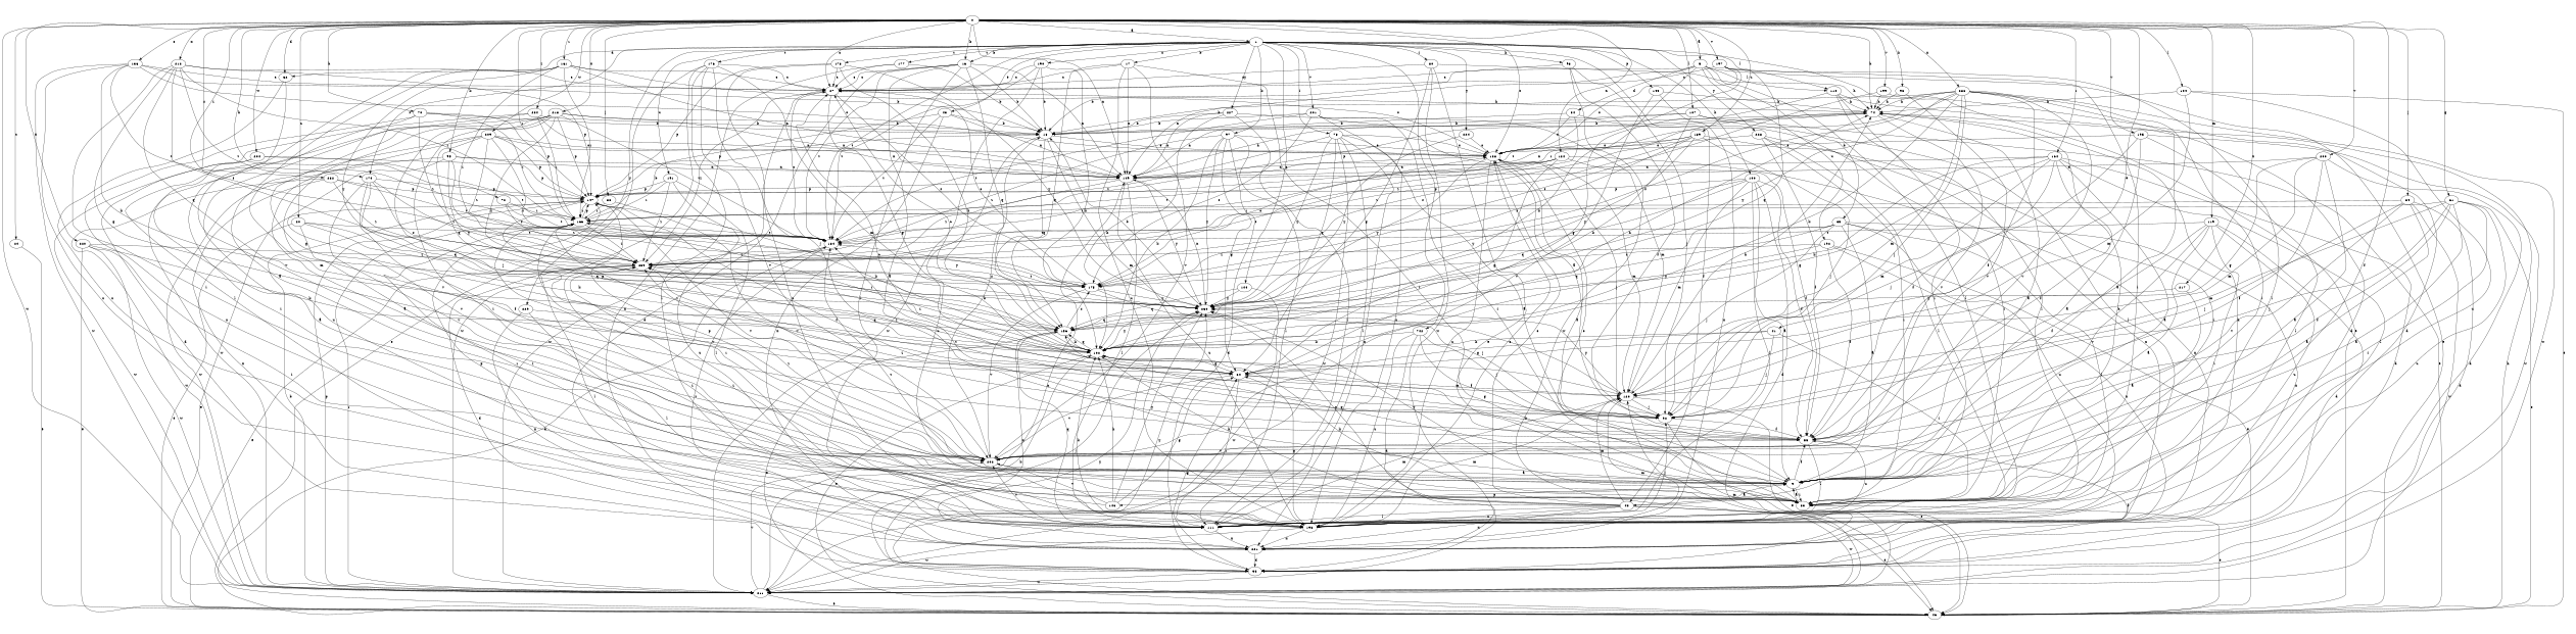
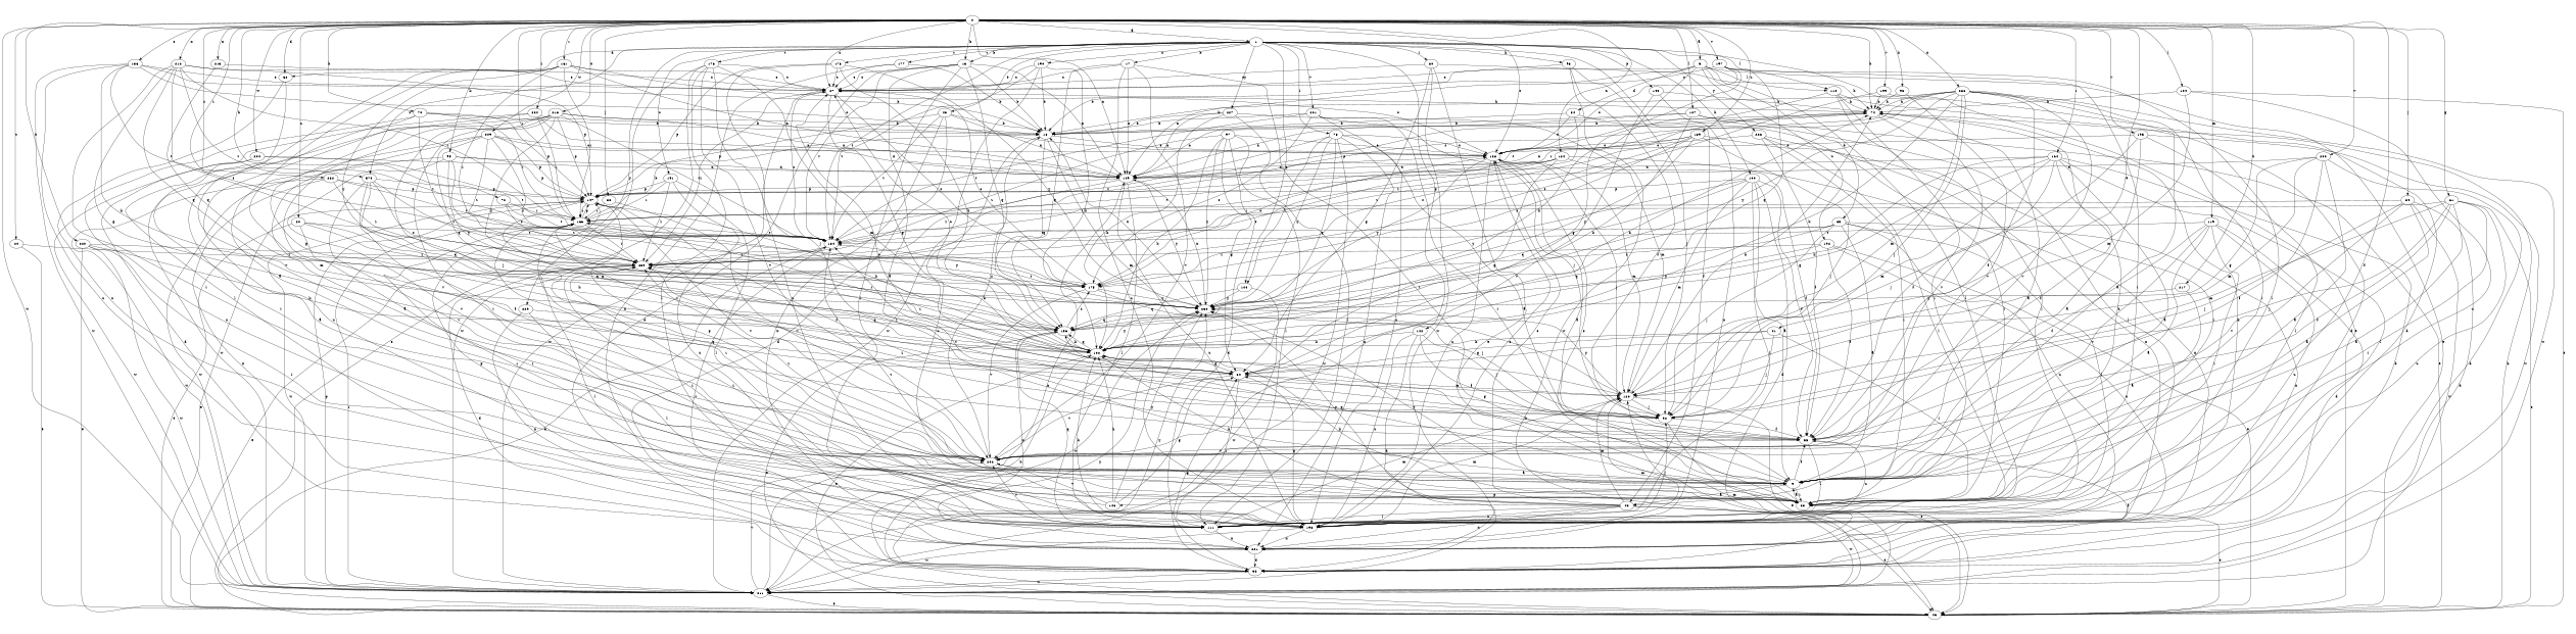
  strict digraph {
    0
    1
    5
    16
    20
    24
    27
    32
    41
    48
    61
    70
    72
    74
    84
    88
    93
    95
    104
    107
    119
    124
    n23 [label=149]
    136
    138
    161
    164
    166
-   174
+   174 [label=574]
    189
    195
    197
    199
    200
    204
    209
    211
    212
+   213
    n40 [label=286]
    217
    218
    220
    232
    234
    17
    43
    46
    78
    80
    97
    98
    100
    110
-   142 [label=742]
+   142
    144
    145
    176
    177
    178
    184
    190
    191
    201
-   224
    227
    228
    229
    18
    34
    35
    102
    111
    192
    9
    156
    36
    83
    239
    64
    175
    193
    202
    92
    120
    221
    230
    55
    147
    146
    0 -> 1 [label=a]
    0 -> 5 [label=a]
    0 -> 16 [label=b]
    0 -> 20 [label=c]
    0 -> 24 [label=c]
    0 -> 27 [label=c]
    0 -> 32 [label=d]
    0 -> 41 [label=e]
    0 -> 48 [label=f]
    0 -> 61 [label=g]
    0 -> 70 [label=h]
    0 -> 72 [label=h]
    0 -> 74 [label=h]
    0 -> 84 [label=j]
    0 -> 88 [label=j]
    0 -> 93 [label=k]
    0 -> 95 [label=k]
    0 -> 104 [label=l]
    0 -> 107 [label=l]
    0 -> 119 [label=m]
    0 -> 124 [label=n]
    0 -> n23 [label=n]
    0 -> 136 [label=o]
    0 -> 138 [label=o]
    0 -> 161 [label=r]
    0 -> 164 [label=r]
    0 -> 166 [label=r]
    0 -> 174 [label=s]
    0 -> 189 [label=u]
    0 -> 195 [label=v]
    0 -> 197 [label=v]
    0 -> 199 [label=v]
    0 -> 200 [label=v]
    0 -> 204 [label=w]
    0 -> 209 [label=w]
    0 -> 211 [label=w]
    0 -> 212 [label=x]
+   0 -> 213 [label=x]
    0 -> n40 [label=x]
    0 -> 217 [label=x]
    0 -> 218 [label=x]
    0 -> 220 [label=x]
    0 -> 232 [label=z]
    0 -> 234 [label=z]
    1 -> 16 [label=b]
    1 -> 32 [label=d]
    1 -> 48 [label=f]
    1 -> 174 [label=s]
    1 -> 17 [label=b]
    1 -> 43 [label=e]
    1 -> 46 [label=e]
    1 -> 78 [label=i]
    1 -> 80 [label=i]
-   1 -> 97 [label=k]
    1 -> 98 [label=k]
    1 -> 100 [label=k]
    1 -> 110 [label=l]
    1 -> 142 [label=p]
    1 -> 144 [label=p]
    1 -> 145 [label=p]
    1 -> 176 [label=t]
    1 -> 177 [label=t]
    1 -> 178 [label=t]
    1 -> 184 [label=t]
    1 -> 190 [label=u]
    1 -> 191 [label=u]
    1 -> 201 [label=v]
-   1 -> 224 [label=y]
    1 -> 227 [label=y]
    1 -> 228 [label=y]
    1 -> 229 [label=y]
    5 -> n23 [label=n]
    5 -> 46 [label=e]
    5 -> 110 [label=l]
    5 -> 18 [label=b]
    5 -> 34 [label=d]
    5 -> 35 [label=b]
    5 -> 102 [label=k]
    5 -> 111 [label=l]
    5 -> 192 [label=u]
    16 -> 27 [label=c]
    16 -> n23 [label=n]
    16 -> 184 [label=t]
    16 -> 18 [label=b]
    16 -> 111 [label=l]
    16 -> 9 [label=a]
    16 -> 156 [label=q]
    16 -> 36 [label=d]
    20 -> 46 [label=e]
    20 -> 184 [label=t]
    20 -> 102 [label=k]
    20 -> 156 [label=q]
    20 -> 83 [label=i]
    24 -> 46 [label=e]
+   24 -> 239 [label=z]
    27 -> 74 [label=h]
    27 -> 211 [label=w]
    27 -> 239 [label=z]
    27 -> 64 [label=g]
    27 -> 175 [label=s]
    32 -> 193 [label=u]
    32 -> 202 [label=v]
    41 -> 102 [label=k]
    41 -> 83 [label=i]
    41 -> 64 [label=g]
    41 -> 92 [label=j]
    48 -> 138 [label=o]
    48 -> 166 [label=r]
    48 -> 211 [label=w]
    48 -> 46 [label=e]
    48 -> 184 [label=t]
    48 -> 102 [label=k]
    48 -> 111 [label=l]
-   48 -> 9 [label=a]
+   9 -> 48 [label=a]
    48 -> 193 [label=u]
    48 -> 120 [label=m]
    48 -> 221 [label=x]
    48 -> 230 [label=y]
    61 -> 166 [label=r]
    61 -> 46 [label=e]
    61 -> 9 [label=a]
    61 -> 83 [label=i]
    61 -> 193 [label=u]
    61 -> 92 [label=j]
    61 -> 120 [label=m]
    61 -> 55 [label=f]
    70 -> 166 [label=r]
    70 -> 18 [label=b]
    70 -> 83 [label=i]
    70 -> 239 [label=z]
    70 -> 193 [label=u]
    70 -> 147 [label=p]
    72 -> 166 [label=r]
    72 -> 184 [label=t]
    72 -> 239 [label=z]
    74 -> 18 [label=b]
    74 -> 9 [label=a]
    74 -> 175 [label=s]
    74 -> 202 [label=v]
    74 -> 147 [label=p]
    84 -> 166 [label=r]
    84 -> 211 [label=w]
    84 -> 9 [label=a]
    84 -> 36 [label=d]
    84 -> 202 [label=v]
    84 -> 92 [label=j]
    88 -> 166 [label=r]
    88 -> 202 [label=v]
    93 -> 74 [label=h]
    93 -> 202 [label=v]
    95 -> n23 [label=n]
    95 -> 211 [label=w]
    95 -> 175 [label=s]
    95 -> 202 [label=v]
    95 -> 230 [label=y]
    95 -> 147 [label=p]
    104 -> 74 [label=h]
    104 -> 46 [label=e]
    104 -> 193 [label=u]
    104 -> 120 [label=m]
    107 -> n23 [label=n]
    107 -> 46 [label=e]
    107 -> 18 [label=b]
    107 -> 102 [label=k]
    107 -> 111 [label=l]
    119 -> 184 [label=t]
    119 -> 9 [label=a]
    119 -> 36 [label=d]
    119 -> 83 [label=i]
    119 -> 193 [label=u]
    119 -> 202 [label=v]
    119 -> 55 [label=f]
    124 -> n23 [label=n]
    124 -> 184 [label=t]
    124 -> 64 [label=g]
    124 -> 175 [label=s]
    124 -> 221 [label=x]
    124 -> 55 [label=f]
    n23 -> 74 [label=h]
    n23 -> 111 [label=l]
    n23 -> 239 [label=z]
    n23 -> 193 [label=u]
    n23 -> 230 [label=y]
    n23 -> 147 [label=p]
    136 -> 27 [label=c]
    136 -> 138 [label=o]
    136 -> 211 [label=w]
    136 -> 184 [label=t]
    136 -> 18 [label=b]
    136 -> 102 [label=k]
    136 -> 193 [label=u]
    138 -> n23 [label=n]
    138 -> 9 [label=a]
    138 -> 193 [label=u]
    138 -> 92 [label=j]
    138 -> 120 [label=m]
    138 -> 230 [label=y]
    161 -> 27 [label=c]
    161 -> n23 [label=n]
    161 -> 138 [label=o]
    161 -> 166 [label=r]
    161 -> 111 [label=l]
    161 -> 9 [label=a]
    161 -> 239 [label=z]
    161 -> 230 [label=y]
    164 -> n23 [label=n]
    164 -> 102 [label=k]
    164 -> 111 [label=l]
    164 -> 9 [label=a]
    164 -> 36 [label=d]
    164 -> 64 [label=g]
    164 -> 92 [label=j]
    164 -> 120 [label=m]
    164 -> 55 [label=f]
    166 -> 184 [label=t]
    166 -> 18 [label=b]
    166 -> 239 [label=z]
-   166 -> 202 [label=v]
+   166 -> 202 [label=q]
    166 -> 230 [label=y]
    166 -> 147 [label=p]
    174 -> 156 [label=q]
    174 -> 239 [label=z]
    174 -> 175 [label=s]
    174 -> 202 [label=v]
    174 -> 55 [label=f]
    174 -> 147 [label=p]
    189 -> n23 [label=n]
    189 -> 138 [label=o]
    189 -> 83 [label=i]
    189 -> 239 [label=z]
    189 -> 175 [label=s]
    189 -> 92 [label=j]
    189 -> 230 [label=y]
    195 -> 138 [label=o]
    195 -> 211 [label=w]
    195 -> 111 [label=l]
    195 -> 9 [label=a]
    195 -> 55 [label=f]
    197 -> 27 [label=c]
    197 -> 138 [label=o]
    197 -> 184 [label=t]
    197 -> 111 [label=l]
    197 -> 156 [label=q]
    197 -> 83 [label=i]
    199 -> 74 [label=h]
    199 -> 36 [label=d]
    199 -> 175 [label=s]
    200 -> n23 [label=n]
    200 -> 9 [label=a]
    200 -> 36 [label=d]
    200 -> 64 [label=g]
    200 -> 120 [label=m]
    200 -> 55 [label=f]
    204 -> n23 [label=n]
    204 -> 211 [label=w]
    204 -> 184 [label=t]
    204 -> 9 [label=a]
    209 -> n23 [label=n]
    209 -> 138 [label=o]
    209 -> 9 [label=a]
    209 -> 156 [label=q]
    209 -> 239 [label=z]
    209 -> 175 [label=s]
    209 -> 120 [label=m]
    209 -> 147 [label=p]
    211 -> n23 [label=n]
    211 -> 166 [label=r]
    211 -> 46 [label=e]
    211 -> 202 [label=v]
    211 -> 120 [label=m]
    211 -> 147 [label=p]
    212 -> 27 [label=c]
    212 -> 166 [label=r]
    212 -> 184 [label=t]
    212 -> 156 [label=q]
    212 -> 83 [label=i]
    212 -> 64 [label=g]
    212 -> 175 [label=s]
    212 -> 147 [label=p]
+   213 -> 27 [label=c]
+   213 -> 156 [label=q]
    n40 -> 74 [label=h]
    n40 -> 166 [label=r]
    n40 -> 211 [label=w]
    n40 -> 18 [label=b]
    n40 -> 102 [label=k]
    n40 -> 9 [label=a]
    n40 -> 83 [label=i]
-   n40 -> 175 [label=s]
+   n40 -> 147 [label=s]
    n40 -> 202 [label=v]
    n40 -> 92 [label=j]
    n40 -> 120 [label=m]
    n40 -> 230 [label=y]
    n40 -> 55 [label=f]
    217 -> 9 [label=a]
    217 -> 230 [label=y]
    218 -> n23 [label=n]
    218 -> 211 [label=w]
    218 -> 184 [label=t]
    218 -> 18 [label=b]
    218 -> 83 [label=i]
    218 -> 64 [label=g]
    218 -> 202 [label=v]
    218 -> 92 [label=j]
    218 -> 230 [label=y]
    218 -> 147 [label=p]
    220 -> 211 [label=w]
    220 -> 46 [label=e]
    220 -> 102 [label=k]
    220 -> 83 [label=i]
    220 -> 239 [label=z]
    232 -> 211 [label=w]
    232 -> 184 [label=t]
    232 -> 239 [label=z]
    232 -> 221 [label=x]
    232 -> 147 [label=p]
    234 -> n23 [label=n]
    234 -> 166 [label=r]
    234 -> 18 [label=b]
    234 -> 36 [label=d]
    234 -> 193 [label=u]
    17 -> 27 [label=c]
    17 -> n23 [label=n]
    17 -> 156 [label=q]
    17 -> 83 [label=i]
    17 -> 193 [label=u]
    17 -> 202 [label=v]
    43 -> n23 [label=n]
    43 -> 184 [label=t]
    43 -> 18 [label=b]
+   43 -> 36 [label=d]
    43 -> 221 [label=x]
    43 -> 147 [label=p]
    46 -> 74 [label=h]
    46 -> 230 [label=y]
    78 -> 138 [label=o]
    78 -> 211 [label=w]
    78 -> 184 [label=t]
-   78 -> 111 [label=l]
+   78 -> 144 [label=l]
    78 -> 9 [label=a]
    78 -> 156 [label=q]
    78 -> 221 [label=x]
    78 -> 230 [label=y]
    80 -> 27 [label=c]
    80 -> 74 [label=h]
    80 -> 211 [label=w]
    80 -> 46 [label=e]
    80 -> 64 [label=g]
    97 -> 138 [label=o]
    97 -> 102 [label=k]
    97 -> 111 [label=l]
    97 -> 36 [label=d]
    97 -> 239 [label=z]
    97 -> 64 [label=g]
    97 -> 230 [label=y]
    98 -> 27 [label=c]
    98 -> 211 [label=w]
    98 -> 92 [label=j]
    98 -> 55 [label=f]
    100 -> 111 [label=l]
    100 -> 9 [label=a]
    100 -> 156 [label=q]
    100 -> 36 [label=d]
    100 -> 120 [label=m]
    100 -> 230 [label=y]
    100 -> 55 [label=f]
    100 -> 147 [label=p]
    110 -> 74 [label=h]
    110 -> 111 [label=l]
    110 -> 36 [label=d]
    110 -> 83 [label=i]
    110 -> 64 [label=g]
    142 -> 102 [label=k]
    142 -> 36 [label=d]
    142 -> 193 [label=u]
    142 -> 92 [label=j]
    142 -> 55 [label=f]
    144 -> 211 [label=w]
    144 -> 156 [label=q]
    144 -> 230 [label=y]
    145 -> 74 [label=h]
    145 -> 202 [label=v]
    145 -> 221 [label=x]
    176 -> 27 [label=c]
    176 -> 211 [label=w]
    176 -> 46 [label=e]
    176 -> 111 [label=l]
    176 -> 202 [label=v]
    176 -> 92 [label=j]
    176 -> 120 [label=m]
    177 -> 27 [label=c]
    177 -> 18 [label=b]
    177 -> 221 [label=x]
    178 -> 27 [label=c]
    178 -> 102 [label=k]
    178 -> 193 [label=u]
    178 -> 230 [label=y]
    178 -> 147 [label=p]
    184 -> 27 [label=c]
    184 -> 46 [label=e]
    184 -> 239 [label=z]
    190 -> 27 [label=c]
    190 -> 211 [label=w]
    190 -> 184 [label=t]
    190 -> 18 [label=b]
    190 -> 102 [label=k]
    191 -> 166 [label=r]
    191 -> 111 [label=l]
    191 -> 239 [label=z]
    191 -> 193 [label=u]
    191 -> 147 [label=p]
    201 -> 184 [label=t]
    201 -> 18 [label=b]
    201 -> 83 [label=i]
    201 -> 175 [label=s]
    201 -> 193 [label=u]
-   201 -> 92 [label=a]
-   224 -> 138 [label=o]
-   224 -> 230 [label=y]
+   201 -> 92 [label=j]
    227 -> n23 [label=n]
    227 -> 18 [label=b]
    227 -> 102 [label=k]
    227 -> 111 [label=l]
    227 -> 120 [label=m]
    228 -> 138 [label=o]
    228 -> 111 [label=l]
    228 -> 83 [label=i]
    228 -> 221 [label=x]
    228 -> 55 [label=f]
    229 -> 111 [label=l]
    229 -> 156 [label=q]
    229 -> 221 [label=x]
    18 -> 138 [label=o]
    18 -> 156 [label=q]
    18 -> 193 [label=u]
    18 -> 120 [label=m]
    34 -> 138 [label=o]
    34 -> 18 [label=b]
    34 -> 83 [label=i]
    34 -> 239 [label=z]
    35 -> 184 [label=t]
    35 -> 111 [label=l]
    35 -> 9 [label=a]
    35 -> 156 [label=q]
    35 -> 175 [label=s]
    35 -> 193 [label=u]
    35 -> 92 [label=j]
    35 -> 221 [label=x]
    102 -> 27 [label=c]
    102 -> 74 [label=h]
    102 -> 166 [label=r]
    102 -> 46 [label=e]
    102 -> 156 [label=q]
    102 -> 239 [label=z]
    102 -> 64 [label=g]
    102 -> 230 [label=y]
    102 -> 147 [label=p]
    111 -> 156 [label=q]
    111 -> 202 [label=v]
    111 -> 120 [label=m]
    111 -> 221 [label=x]
    111 -> 147 [label=p]
    192 -> 46 [label=e]
    192 -> 239 [label=z]
    192 -> 221 [label=x]
    192 -> 230 [label=y]
    192 -> 55 [label=f]
    9 -> 166 [label=r]
    9 -> 102 [label=k]
    9 -> 156 [label=q]
    9 -> 83 [label=i]
    9 -> 55 [label=f]
    9 -> 146 [label=p]
    156 -> 46 [label=e]
    156 -> 102 [label=k]
    156 -> 175 [label=s]
    156 -> 221 [label=x]
    36 -> 211 [label=w]
    36 -> 102 [label=k]
    36 -> 64 [label=g]
    36 -> 230 [label=y]
    36 -> 55 [label=f]
    83 -> 74 [label=h]
    83 -> 138 [label=o]
    83 -> 46 [label=e]
    83 -> 102 [label=k]
    83 -> 9 [label=a]
    83 -> 239 [label=z]
    83 -> 230 [label=y]
    239 -> 138 [label=o]
    239 -> 46 [label=e]
    239 -> 111 [label=l]
    239 -> 36 [label=d]
    239 -> 175 [label=s]
    64 -> 166 [label=r]
    64 -> 111 [label=l]
    64 -> 239 [label=z]
    64 -> 202 [label=v]
    64 -> 120 [label=m]
    175 -> 27 [label=c]
    175 -> 202 [label=v]
    175 -> 92 [label=j]
    175 -> 230 [label=y]
    193 -> 74 [label=h]
    193 -> 138 [label=o]
    193 -> 211 [label=w]
    193 -> 102 [label=k]
    193 -> 64 [label=g]
    193 -> 92 [label=j]
    193 -> 120 [label=m]
    193 -> 221 [label=x]
    202 -> 18 [label=b]
    202 -> 9 [label=a]
    202 -> 239 [label=z]
    202 -> 147 [label=p]
    92 -> 27 [label=c]
    92 -> 46 [label=e]
    92 -> 64 [label=g]
    92 -> 55 [label=f]
    120 -> 74 [label=h]
    120 -> 46 [label=e]
    120 -> 92 [label=j]
    120 -> 230 [label=y]
    221 -> 184 [label=t]
    221 -> 36 [label=d]
    221 -> 120 [label=m]
    230 -> n23 [label=n]
-   230 -> 211 [label=j]
+   230 -> 211 [label=w]
    230 -> 184 [label=t]
-   230 -> 18 [label=b]
+   230 -> 18 [label=x]
    230 -> 156 [label=q]
    55 -> 184 [label=t]
    55 -> 111 [label=l]
    55 -> 239 [label=z]
    55 -> 193 [label=u]
    55 -> 202 [label=v]
    147 -> 166 [label=r]
-   147 -> 211 [label=b]
+   147 -> 211 [label=w]
    147 -> 46 [label=e]
    147 -> 102 [label=k]
    147 -> 202 [label=v]
    147 -> 55 [label=f]
    146 -> 102 [label=k]
    146 -> 239 [label=z]
    146 -> 64 [label=g]
    146 -> 202 [label=v]
    146 -> 230 [label=y]
  }
